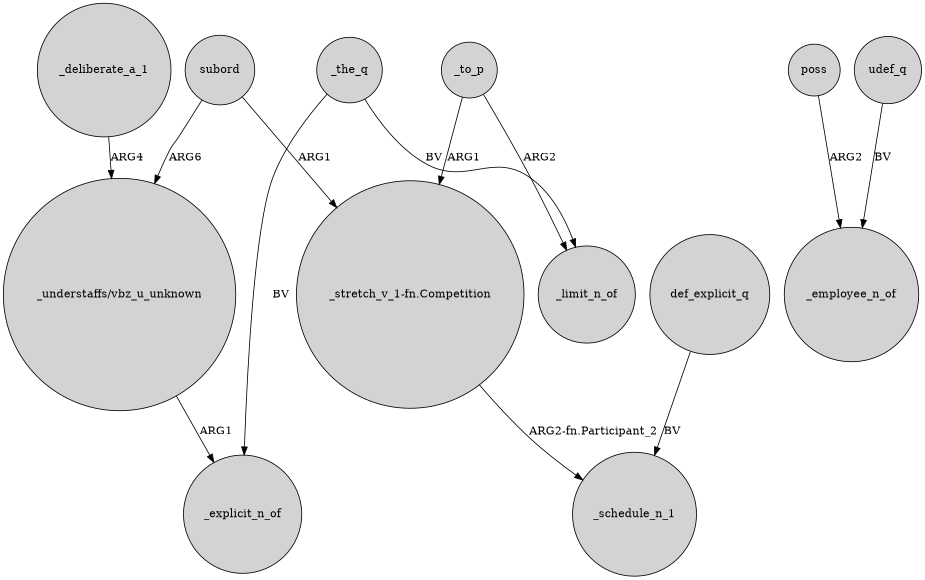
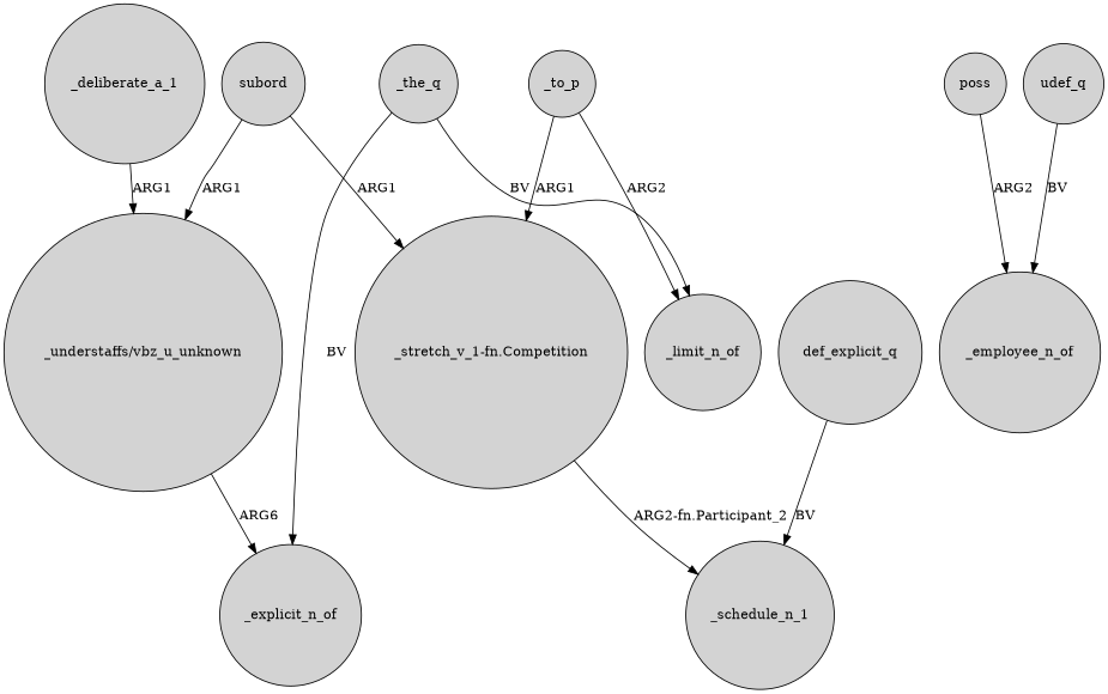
  digraph {
    node [shape=circle style=filled]
    subord
    "_understaffs/vbz_u_unknown"
    "_stretch_v_1-fn.Competition"
    n4 [label=_explicit_n_of]
    _schedule_n_1
    poss
    _employee_n_of
    _to_p
    _limit_n_of
    _deliberate_a_1
    udef_q
    _the_q
    def_explicit_q
-   subord -> "_understaffs/vbz_u_unknown" [label=ARG6]
+   subord -> "_understaffs/vbz_u_unknown" [label=ARG1]
    subord -> "_stretch_v_1-fn.Competition" [label=ARG1]
-   "_understaffs/vbz_u_unknown" -> n4 [label=ARG1]
+   "_understaffs/vbz_u_unknown" -> n4 [label=ARG6]
    "_stretch_v_1-fn.Competition" -> _schedule_n_1 [label="ARG2-fn.Participant_2"]
    poss -> _employee_n_of [label=ARG2]
    _to_p -> "_stretch_v_1-fn.Competition" [label=ARG1]
    _to_p -> _limit_n_of [label=ARG2]
-   _deliberate_a_1 -> "_understaffs/vbz_u_unknown" [label=ARG4]
+   _deliberate_a_1 -> "_understaffs/vbz_u_unknown" [label=ARG1]
    udef_q -> _employee_n_of [label=BV]
    _the_q -> n4 [label=BV]
    _the_q -> _limit_n_of [label=BV]
    def_explicit_q -> _schedule_n_1 [label=BV]
  }
